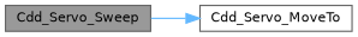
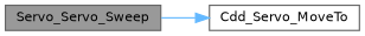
  digraph {
    rankdir=LR
    node [fontname=Helvetica fontsize=10 shape=box style=filled]
-   n1 [color=gray40 fillcolor=grey60 fontcolor=black height=0.2 label=Cdd_Servo_Sweep width=0.4]
+   n1 [color=gray40 fillcolor=grey60 fontcolor=black height=0.2 label=Servo_Servo_Sweep width=0.4]
    n2 [color=grey40 fillcolor=white height=0.2 label=Cdd_Servo_MoveTo width=0.4]
    n1 -> n2 [color=steelblue1 fontname=Helvetica fontsize=10 labelfontname=Helvetica labelfontsize=10 style=solid]
  }
